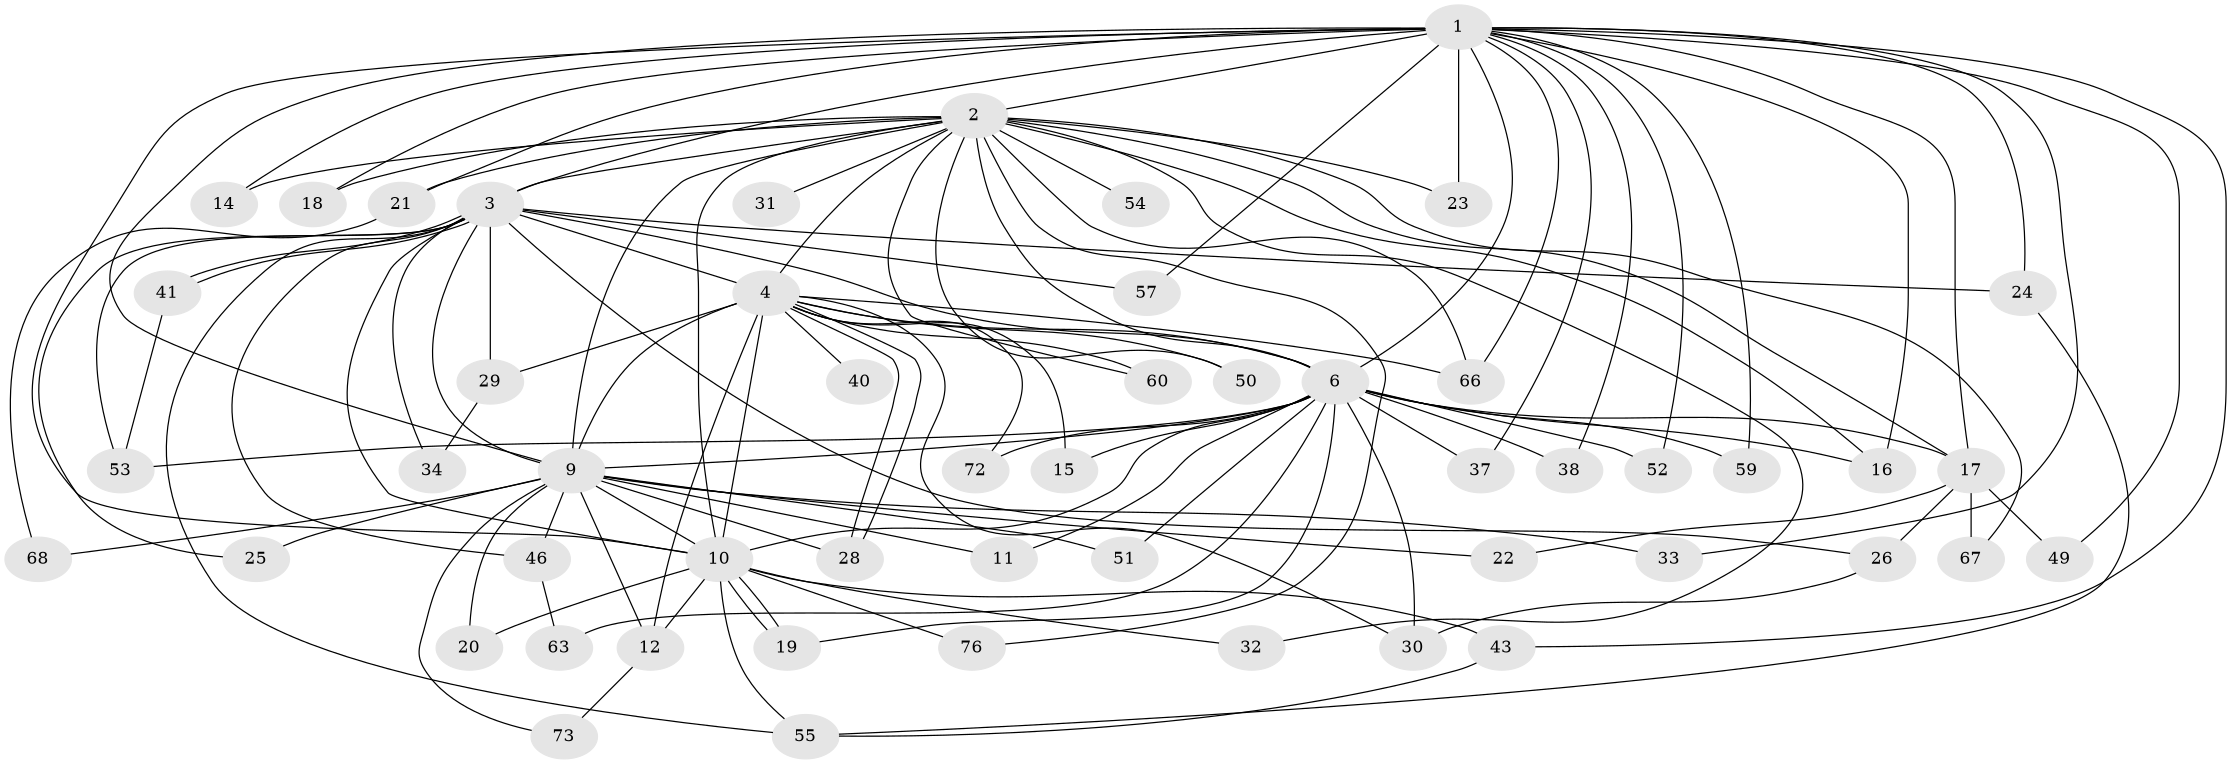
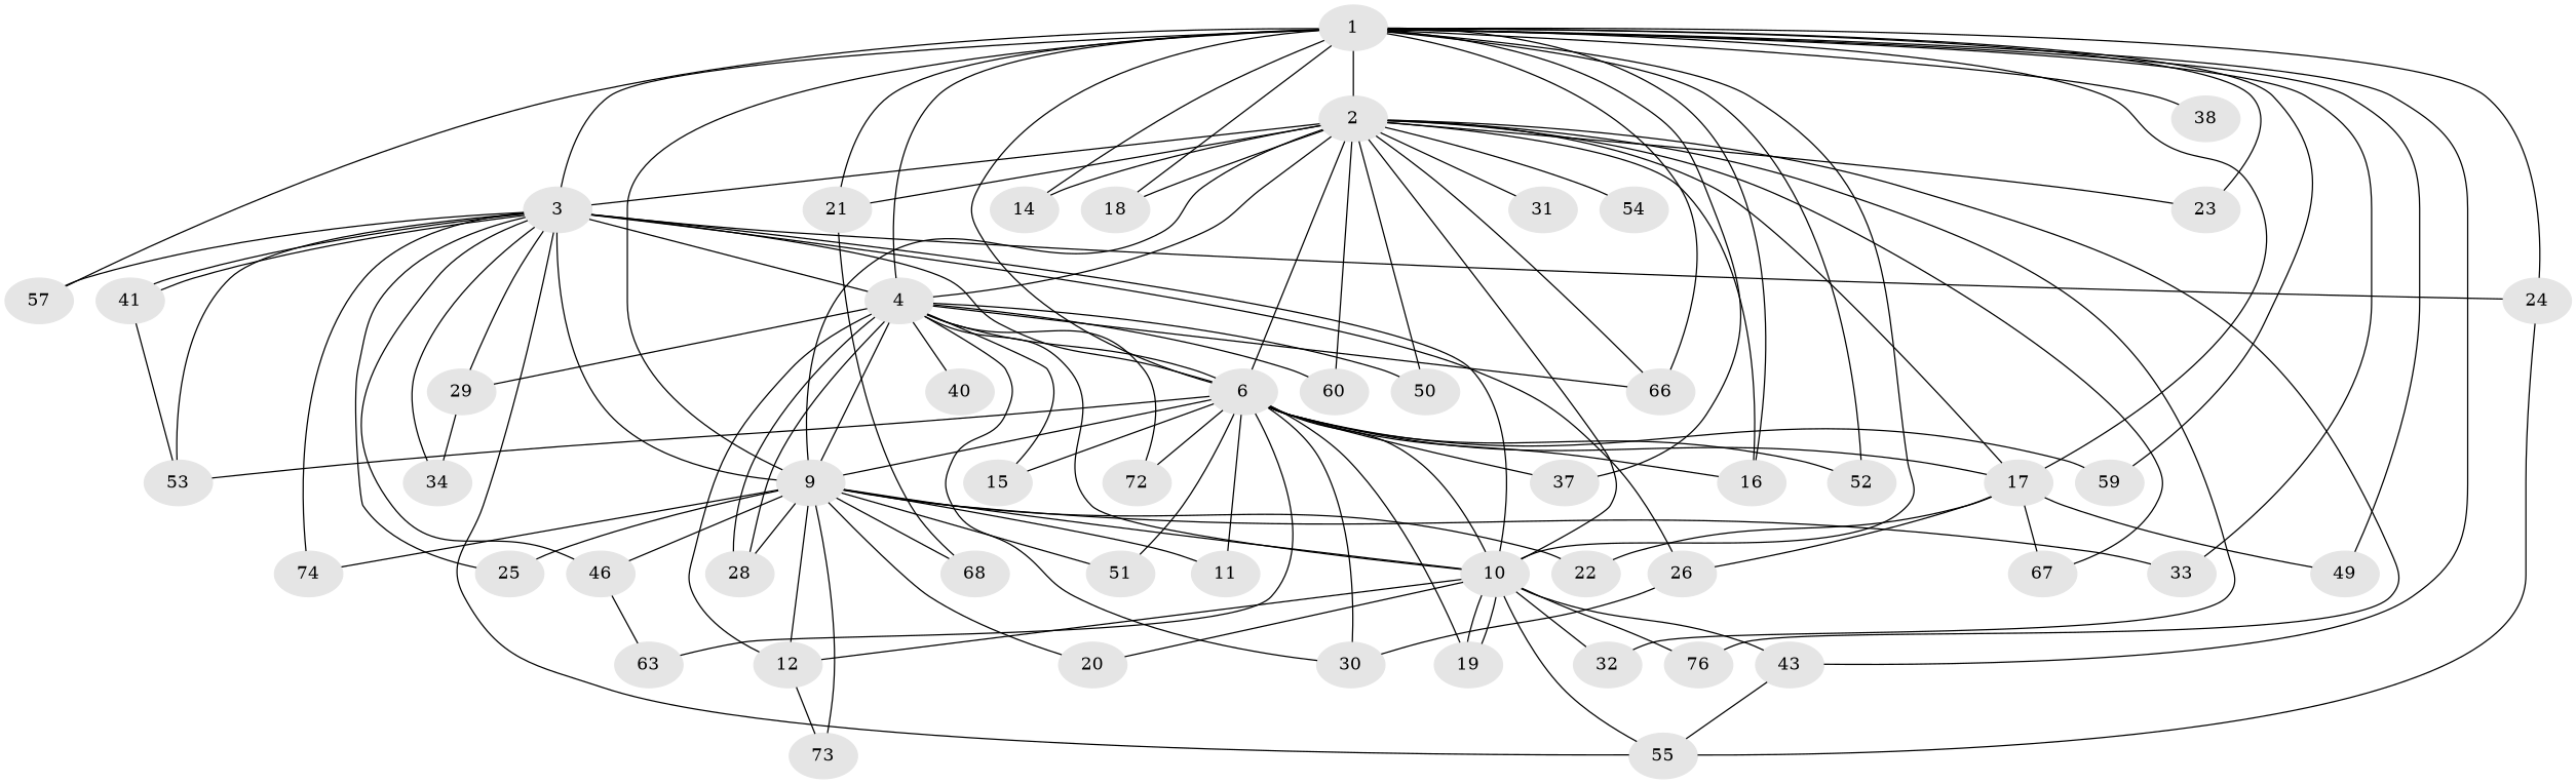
  graph {
    node [color=gray90 style=filled]
    1 [super="+5"]
    2 [super="+8"]
    3 [super="+47"]
    4 [super="+44"]
    6 [super="+7"]
    9 [super="+36"]
    10 [super="+27"]
    14 [super="+61"]
    16 [super="+71"]
    17 [super="+58"]
    18
    21
    23
    24
    33
    37
    38
    43 [super="+75"]
    49
    52
    57
    59
    66 [super="+69"]
    31 [super="+35"]
    67
    32
    50
    54
    60 [super="+70"]
    76
    25
    26
    29 [super="+39"]
    34
    41 [super="+65"]
    46
    53
    n38 [label=55 super="+62"]
+   74
    12 [super="+55"]
    15
    28
    30 [super="+45"]
    40
    72
    11
    19 [super="+64"]
    51
    63
    20
    22 [super="+42"]
    68
    73
    1 -- 2 [weight=4]
    1 -- 3 [weight=2]
+   1 -- 4 [weight=2]
    1 -- 6 [weight=4]
    1 -- 9 [weight=2]
    1 -- 10 [weight=2]
    1 -- 14 [weight=2]
    1 -- 16
    1 -- 17
    1 -- 18
    1 -- 21
    1 -- 23
    1 -- 24
    1 -- 33
    1 -- 37
    1 -- 38
    1 -- 43
    1 -- 49
    1 -- 52
    1 -- 57
    1 -- 59
    1 -- 66
    2 -- 3 [weight=2]
    2 -- 4 [weight=2]
    2 -- 6 [weight=4]
    2 -- 9 [weight=2]
    2 -- 10 [weight=3]
    2 -- 14
    2 -- 16
    2 -- 17
    2 -- 18
    2 -- 21
    2 -- 23
    2 -- 66
    2 -- 31 [weight=2]
    2 -- 67
    2 -- 32
    2 -- 50
    2 -- 54 [weight=2]
    2 -- 60
    2 -- 76
    3 -- 4
    3 -- 6 [weight=2]
    3 -- 9 [weight=2]
    3 -- 10
    3 -- 24
    3 -- 57
    3 -- 25
    3 -- 26
    3 -- 29
    3 -- 34
    3 -- 41
    3 -- 41
    3 -- 46
    3 -- 53
    3 -- n38
+   3 -- 74
    4 -- 6 [weight=2]
    4 -- 9
    4 -- 10
    4 -- 66
    4 -- 50
    4 -- 60
    4 -- 29 [weight=2]
    4 -- 12
    4 -- 15
    4 -- 28
    4 -- 28
    4 -- 30
    4 -- 40
    4 -- 72
    6 -- 9 [weight=2]
    6 -- 10 [weight=2]
    6 -- 16
    6 -- 17
    6 -- 37
-   6 -- 38
    6 -- 52
    6 -- 59
    6 -- 53
    6 -- 15
    6 -- 30
    6 -- 72
    6 -- 11
    6 -- 19
    6 -- 51
    6 -- 63
    9 -- 10
    9 -- 33
    9 -- 25
    9 -- 46
+   9 -- 74
    9 -- 12
    9 -- 28
    9 -- 11
    9 -- 51
    9 -- 20
    9 -- 22 [weight=2]
    9 -- 68
    9 -- 73
    10 -- 43
    10 -- 32
    10 -- 76
    10 -- n38
    10 -- 12
    10 -- 19
    10 -- 19
    10 -- 20
    17 -- 49
    17 -- 67
    17 -- 26
    17 -- 22
    21 -- 68
    24 -- n38
    43 -- n38
    26 -- 30
    29 -- 34
    41 -- 53
    46 -- 63
    12 -- 73
  }
